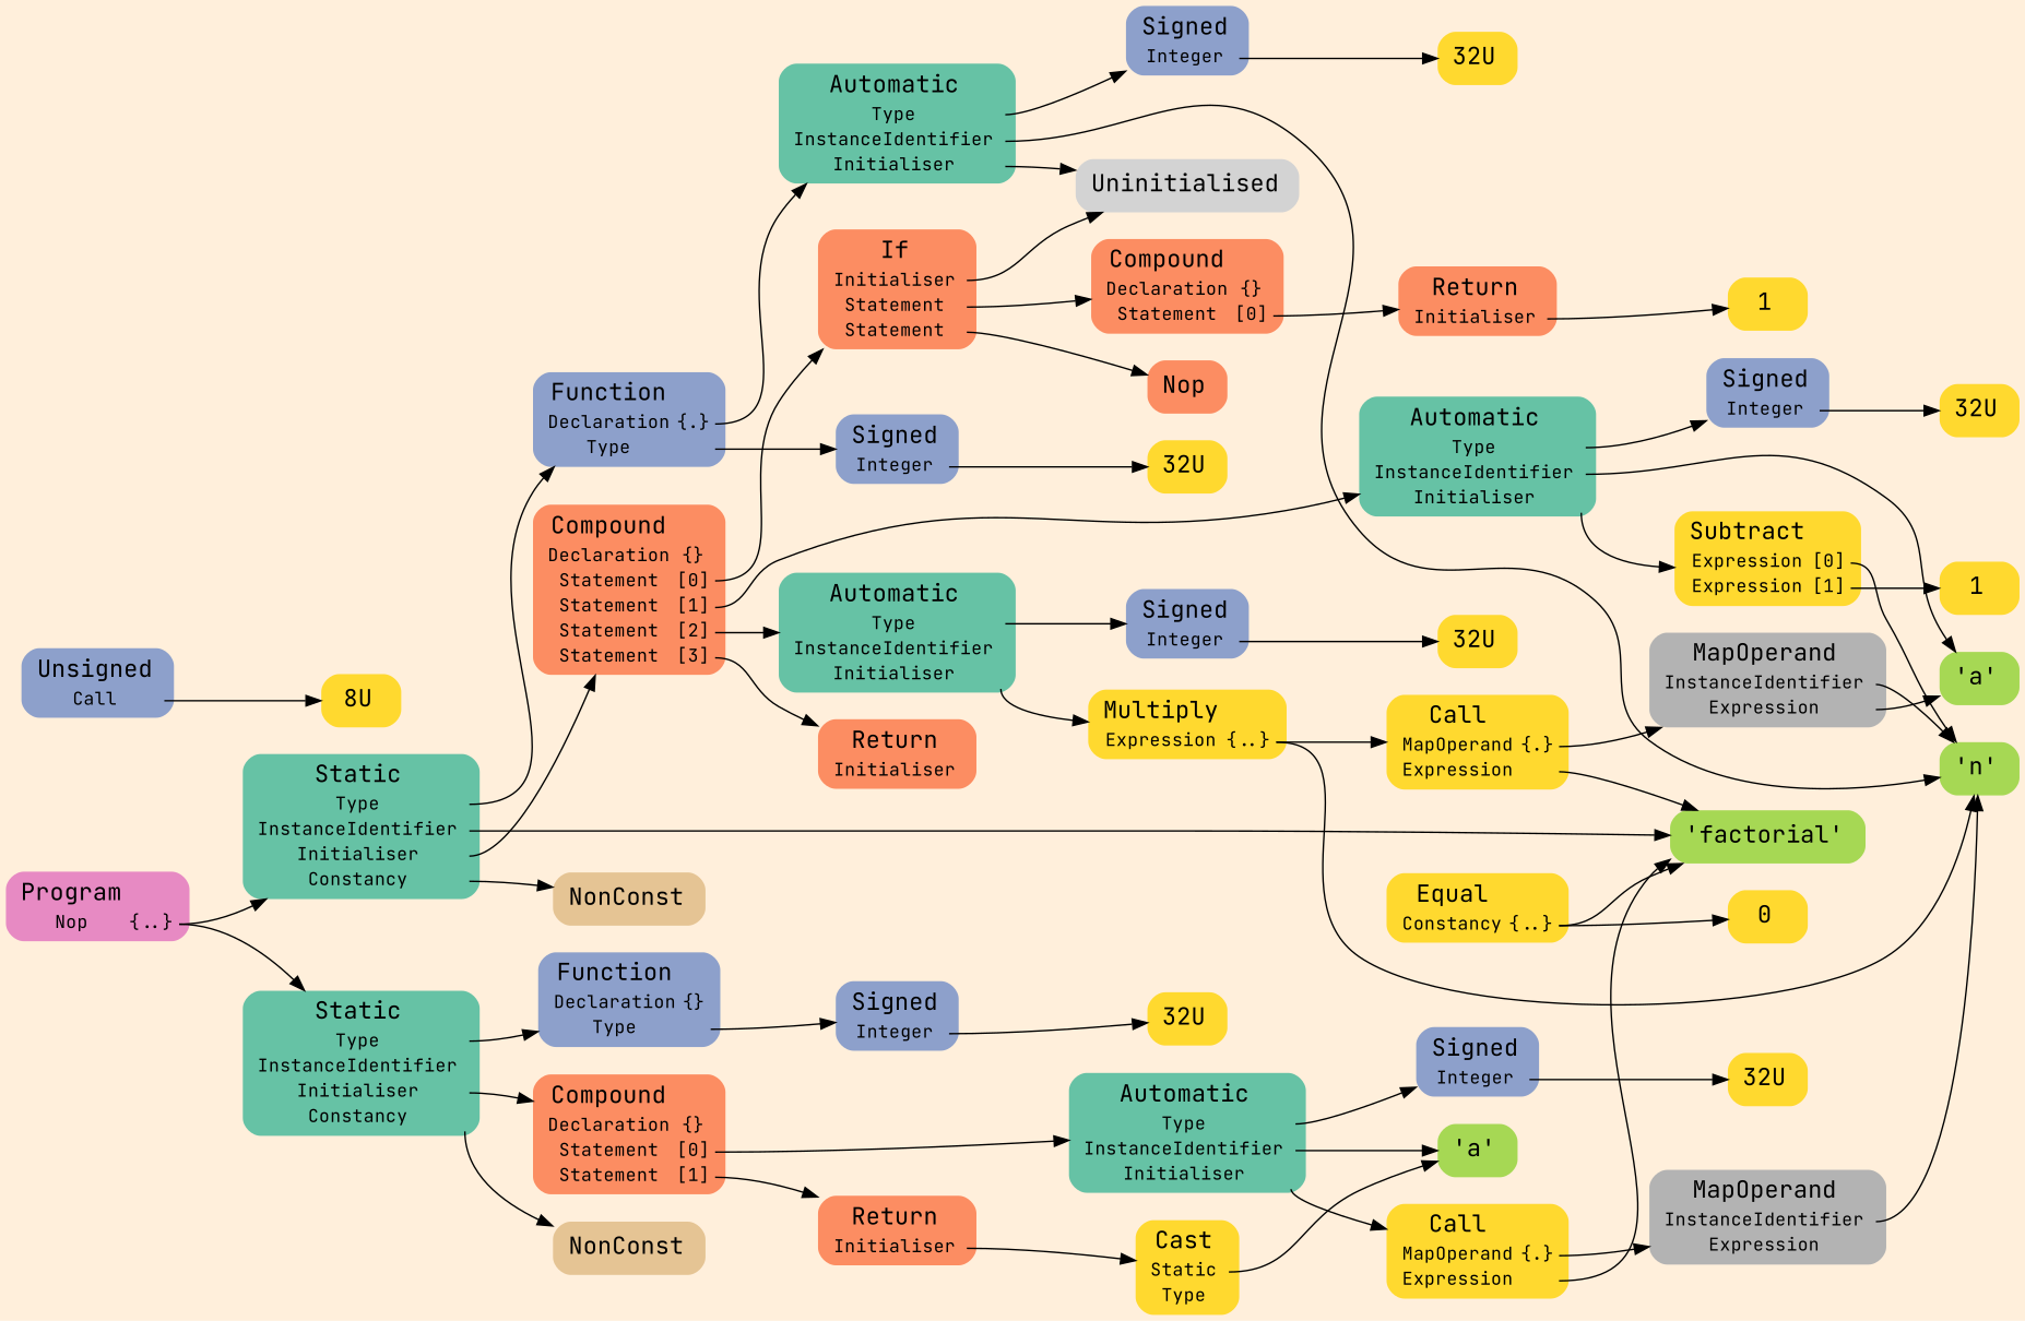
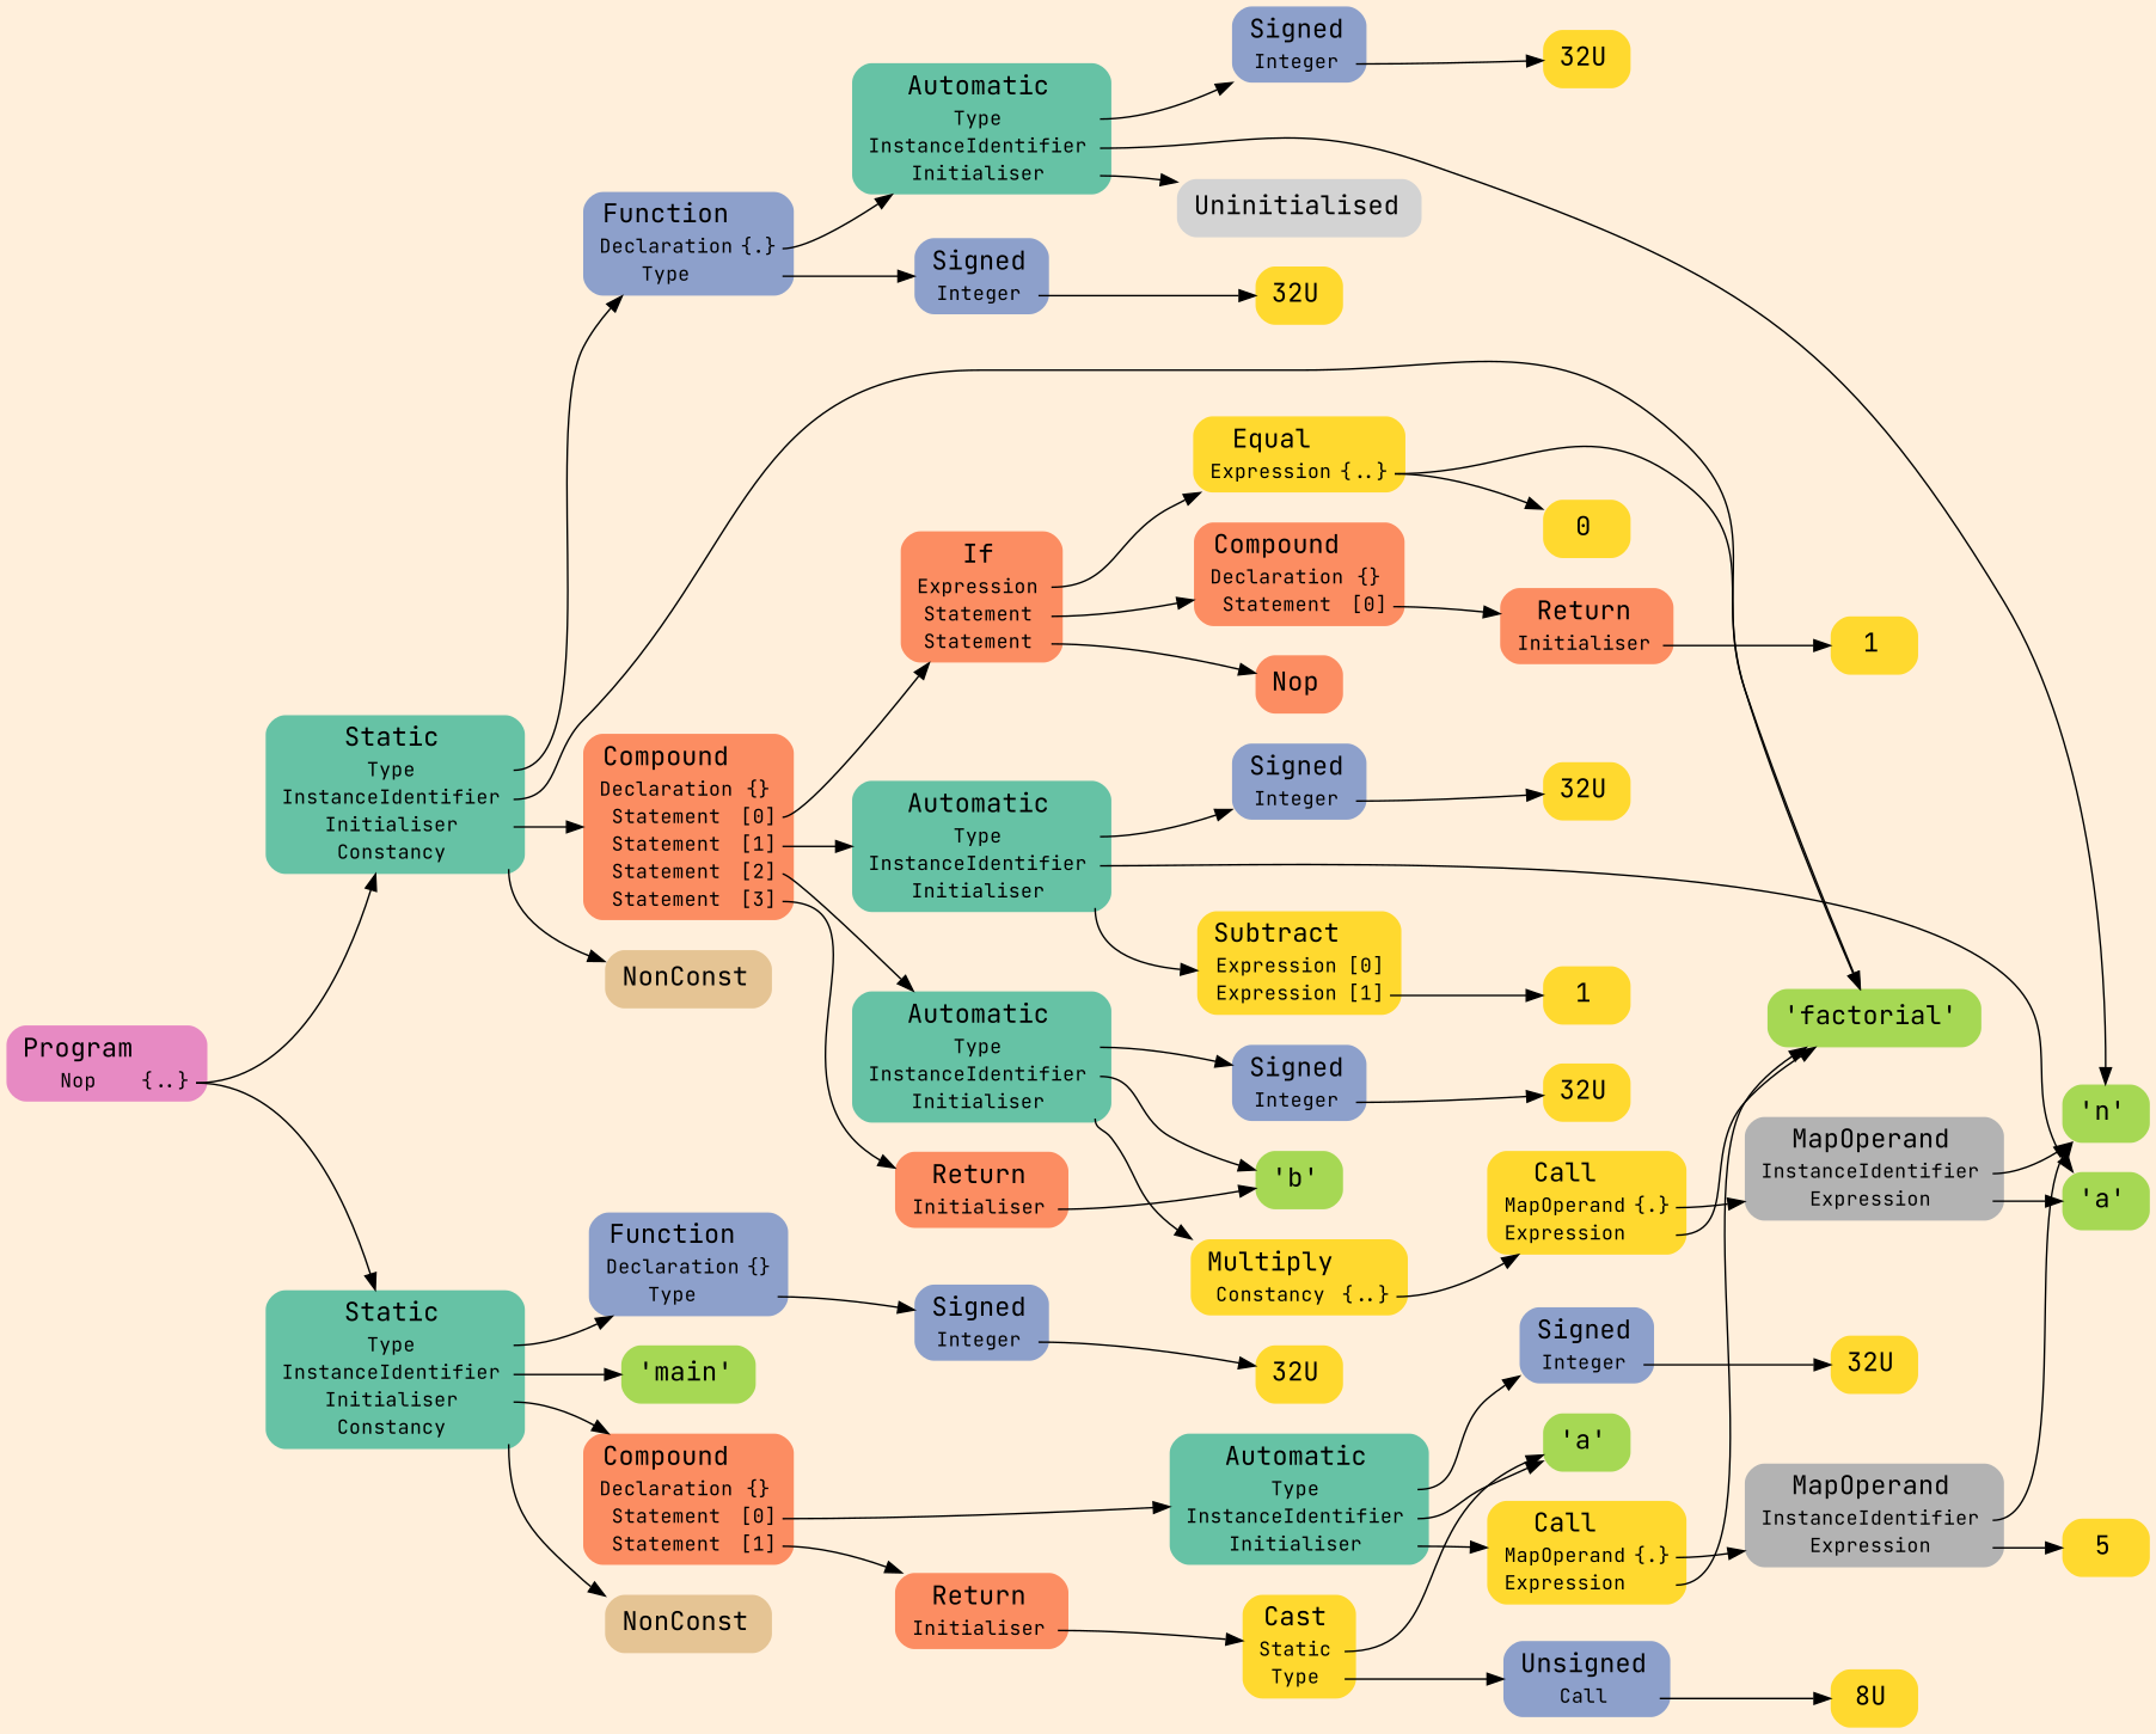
  digraph {
    bgcolor=antiquewhite1
    color=black
    fontcolor=black
    fontname="JetBrains Mono"
    rankdir=LR
    node [fillcolor="/set28/6" fontname="JetBrains Mono" fontsize=12 shape=plaintext style="rounded,filled"]
    edge [color=black fontcolor=black fontname="JetBrains Mono" style=solid tailport=port0]
    n1 [fillcolor="/set28/4" label=<<TABLE BORDER="0" CELLBORDER="0" CELLSPACING="0">      <TR><TD><FONT POINT-SIZE="16.0">Program</FONT></TD><TD></TD></TR>      <TR><TD>Nop</TD><TD PORT="port0">{..}</TD></TR>     </TABLE>>]
    n2 [fillcolor="/set28/1" label=<<TABLE BORDER="0" CELLBORDER="0" CELLSPACING="0">      <TR><TD><FONT POINT-SIZE="16.0">Static</FONT></TD><TD></TD></TR>      <TR><TD>Type</TD><TD PORT="port0"></TD></TR>      <TR><TD>InstanceIdentifier</TD><TD PORT="port1"></TD></TR>      <TR><TD>Initialiser</TD><TD PORT="port2"></TD></TR>      <TR><TD>Constancy</TD><TD PORT="port3"></TD></TR>     </TABLE>>]
    n3 [fillcolor="/set28/1" label=<<TABLE BORDER="0" CELLBORDER="0" CELLSPACING="0">      <TR><TD><FONT POINT-SIZE="16.0">Static</FONT></TD><TD></TD></TR>      <TR><TD>Type</TD><TD PORT="port0"></TD></TR>      <TR><TD>InstanceIdentifier</TD><TD PORT="port1"></TD></TR>      <TR><TD>Initialiser</TD><TD PORT="port2"></TD></TR>      <TR><TD>Constancy</TD><TD PORT="port3"></TD></TR>     </TABLE>>]
    n4 [fillcolor="/set28/3" label=<<TABLE BORDER="0" CELLBORDER="0" CELLSPACING="0">      <TR><TD><FONT POINT-SIZE="16.0">Function</FONT></TD><TD></TD></TR>      <TR><TD>Declaration</TD><TD PORT="port0">{.}</TD></TR>      <TR><TD>Type</TD><TD PORT="port1"></TD></TR>     </TABLE>>]
    n5 [fillcolor="/set28/5" label=<<TABLE BORDER="0" CELLBORDER="0" CELLSPACING="0">      <TR><TD><FONT POINT-SIZE="16.0">'factorial'</FONT></TD><TD></TD></TR>     </TABLE>>]
    n6 [fillcolor="/set28/2" label=<<TABLE BORDER="0" CELLBORDER="0" CELLSPACING="0">      <TR><TD><FONT POINT-SIZE="16.0">Compound</FONT></TD><TD></TD></TR>      <TR><TD>Declaration</TD><TD PORT="port0">{}</TD></TR>      <TR><TD>Statement</TD><TD PORT="port1">[0]</TD></TR>      <TR><TD>Statement</TD><TD PORT="port2">[1]</TD></TR>      <TR><TD>Statement</TD><TD PORT="port3">[2]</TD></TR>      <TR><TD>Statement</TD><TD PORT="port4">[3]</TD></TR>     </TABLE>>]
    n7 [fillcolor="/set28/7" label=<<TABLE BORDER="0" CELLBORDER="0" CELLSPACING="0">      <TR><TD><FONT POINT-SIZE="16.0">NonConst</FONT></TD><TD></TD></TR>     </TABLE>>]
    n8 [fillcolor="/set28/3" label=<<TABLE BORDER="0" CELLBORDER="0" CELLSPACING="0">      <TR><TD><FONT POINT-SIZE="16.0">Function</FONT></TD><TD></TD></TR>      <TR><TD>Declaration</TD><TD PORT="port0">{}</TD></TR>      <TR><TD>Type</TD><TD PORT="port1"></TD></TR>     </TABLE>>]
+   n9 [fillcolor="/set28/5" label=<<TABLE BORDER="0" CELLBORDER="0" CELLSPACING="0">      <TR><TD><FONT POINT-SIZE="16.0">'main'</FONT></TD><TD></TD></TR>     </TABLE>>]
    n10 [fillcolor="/set28/2" label=<<TABLE BORDER="0" CELLBORDER="0" CELLSPACING="0">      <TR><TD><FONT POINT-SIZE="16.0">Compound</FONT></TD><TD></TD></TR>      <TR><TD>Declaration</TD><TD PORT="port0">{}</TD></TR>      <TR><TD>Statement</TD><TD PORT="port1">[0]</TD></TR>      <TR><TD>Statement</TD><TD PORT="port2">[1]</TD></TR>     </TABLE>>]
    n11 [fillcolor="/set28/7" label=<<TABLE BORDER="0" CELLBORDER="0" CELLSPACING="0">      <TR><TD><FONT POINT-SIZE="16.0">NonConst</FONT></TD><TD></TD></TR>     </TABLE>>]
    n12 [fillcolor="/set28/1" label=<<TABLE BORDER="0" CELLBORDER="0" CELLSPACING="0">      <TR><TD><FONT POINT-SIZE="16.0">Automatic</FONT></TD><TD></TD></TR>      <TR><TD>Type</TD><TD PORT="port0"></TD></TR>      <TR><TD>InstanceIdentifier</TD><TD PORT="port1"></TD></TR>      <TR><TD>Initialiser</TD><TD PORT="port2"></TD></TR>     </TABLE>>]
    n13 [fillcolor="/set28/3" label=<<TABLE BORDER="0" CELLBORDER="0" CELLSPACING="0">      <TR><TD><FONT POINT-SIZE="16.0">Signed</FONT></TD><TD></TD></TR>      <TR><TD>Integer</TD><TD PORT="port0"></TD></TR>     </TABLE>>]
-   n14 [fillcolor="/set28/2" label=<<TABLE BORDER="0" CELLBORDER="0" CELLSPACING="0">      <TR><TD><FONT POINT-SIZE="16.0">If</FONT></TD><TD></TD></TR>      <TR><TD>Initialiser</TD><TD PORT="port0"></TD></TR>      <TR><TD>Statement</TD><TD PORT="port1"></TD></TR>      <TR><TD>Statement</TD><TD PORT="port2"></TD></TR>     </TABLE>>]
+   n14 [fillcolor="/set28/2" label=<<TABLE BORDER="0" CELLBORDER="0" CELLSPACING="0">      <TR><TD><FONT POINT-SIZE="16.0">If</FONT></TD><TD></TD></TR>      <TR><TD>Expression</TD><TD PORT="port0"></TD></TR>      <TR><TD>Statement</TD><TD PORT="port1"></TD></TR>      <TR><TD>Statement</TD><TD PORT="port2"></TD></TR>     </TABLE>>]
    n15 [fillcolor="/set28/1" label=<<TABLE BORDER="0" CELLBORDER="0" CELLSPACING="0">      <TR><TD><FONT POINT-SIZE="16.0">Automatic</FONT></TD><TD></TD></TR>      <TR><TD>Type</TD><TD PORT="port0"></TD></TR>      <TR><TD>InstanceIdentifier</TD><TD PORT="port1"></TD></TR>      <TR><TD>Initialiser</TD><TD PORT="port2"></TD></TR>     </TABLE>>]
    n16 [fillcolor="/set28/1" label=<<TABLE BORDER="0" CELLBORDER="0" CELLSPACING="0">      <TR><TD><FONT POINT-SIZE="16.0">Automatic</FONT></TD><TD></TD></TR>      <TR><TD>Type</TD><TD PORT="port0"></TD></TR>      <TR><TD>InstanceIdentifier</TD><TD PORT="port1"></TD></TR>      <TR><TD>Initialiser</TD><TD PORT="port2"></TD></TR>     </TABLE>>]
    n17 [fillcolor="/set28/2" label=<<TABLE BORDER="0" CELLBORDER="0" CELLSPACING="0">      <TR><TD><FONT POINT-SIZE="16.0">Return</FONT></TD><TD></TD></TR>      <TR><TD>Initialiser</TD><TD PORT="port0"></TD></TR>     </TABLE>>]
    n18 [fillcolor="/set28/3" label=<<TABLE BORDER="0" CELLBORDER="0" CELLSPACING="0">      <TR><TD><FONT POINT-SIZE="16.0">Signed</FONT></TD><TD></TD></TR>      <TR><TD>Integer</TD><TD PORT="port0"></TD></TR>     </TABLE>>]
    n19 [fillcolor="/set28/5" label=<<TABLE BORDER="0" CELLBORDER="0" CELLSPACING="0">      <TR><TD><FONT POINT-SIZE="16.0">'n'</FONT></TD><TD></TD></TR>     </TABLE>>]
    n20 [label=<<TABLE BORDER="0" CELLBORDER="0" CELLSPACING="0">      <TR><TD><FONT POINT-SIZE="16.0">Uninitialised</FONT></TD><TD></TD></TR>     </TABLE>> fillcolor=""]
    n21 [label=<<TABLE BORDER="0" CELLBORDER="0" CELLSPACING="0">      <TR><TD><FONT POINT-SIZE="16.0">32U</FONT></TD><TD></TD></TR>     </TABLE>>]
    n22 [label=<<TABLE BORDER="0" CELLBORDER="0" CELLSPACING="0">      <TR><TD><FONT POINT-SIZE="16.0">32U</FONT></TD><TD></TD></TR>     </TABLE>>]
-   n23 [label=<<TABLE BORDER="0" CELLBORDER="0" CELLSPACING="0">      <TR><TD><FONT POINT-SIZE="16.0">Equal</FONT></TD><TD></TD></TR>      <TR><TD>Constancy</TD><TD PORT="port0">{..}</TD></TR>     </TABLE>>]
+   n23 [label=<<TABLE BORDER="0" CELLBORDER="0" CELLSPACING="0">      <TR><TD><FONT POINT-SIZE="16.0">Equal</FONT></TD><TD></TD></TR>      <TR><TD>Expression</TD><TD PORT="port0">{..}</TD></TR>     </TABLE>>]
    n24 [fillcolor="/set28/2" label=<<TABLE BORDER="0" CELLBORDER="0" CELLSPACING="0">      <TR><TD><FONT POINT-SIZE="16.0">Compound</FONT></TD><TD></TD></TR>      <TR><TD>Declaration</TD><TD PORT="port0">{}</TD></TR>      <TR><TD>Statement</TD><TD PORT="port1">[0]</TD></TR>     </TABLE>>]
    n25 [fillcolor="/set28/2" label=<<TABLE BORDER="0" CELLBORDER="0" CELLSPACING="0">      <TR><TD><FONT POINT-SIZE="16.0">Nop</FONT></TD><TD></TD></TR>     </TABLE>>]
    n26 [fillcolor="/set28/3" label=<<TABLE BORDER="0" CELLBORDER="0" CELLSPACING="0">      <TR><TD><FONT POINT-SIZE="16.0">Signed</FONT></TD><TD></TD></TR>      <TR><TD>Integer</TD><TD PORT="port0"></TD></TR>     </TABLE>>]
    n27 [fillcolor="/set28/5" label=<<TABLE BORDER="0" CELLBORDER="0" CELLSPACING="0">      <TR><TD><FONT POINT-SIZE="16.0">'a'</FONT></TD><TD></TD></TR>     </TABLE>>]
    n28 [label=<<TABLE BORDER="0" CELLBORDER="0" CELLSPACING="0">      <TR><TD><FONT POINT-SIZE="16.0">Subtract</FONT></TD><TD></TD></TR>      <TR><TD>Expression</TD><TD PORT="port0">[0]</TD></TR>      <TR><TD>Expression</TD><TD PORT="port1">[1]</TD></TR>     </TABLE>>]
    n29 [fillcolor="/set28/3" label=<<TABLE BORDER="0" CELLBORDER="0" CELLSPACING="0">      <TR><TD><FONT POINT-SIZE="16.0">Signed</FONT></TD><TD></TD></TR>      <TR><TD>Integer</TD><TD PORT="port0"></TD></TR>     </TABLE>>]
-   n31 [label=<<TABLE BORDER="0" CELLBORDER="0" CELLSPACING="0">      <TR><TD><FONT POINT-SIZE="16.0">Multiply</FONT></TD><TD></TD></TR>      <TR><TD>Expression</TD><TD PORT="port0">{..}</TD></TR>     </TABLE>>]
+   n30 [fillcolor="/set28/5" label=<<TABLE BORDER="0" CELLBORDER="0" CELLSPACING="0">      <TR><TD><FONT POINT-SIZE="16.0">'b'</FONT></TD><TD></TD></TR>     </TABLE>>]
+   n31 [label=<<TABLE BORDER="0" CELLBORDER="0" CELLSPACING="0">      <TR><TD><FONT POINT-SIZE="16.0">Multiply</FONT></TD><TD></TD></TR>      <TR><TD>Constancy</TD><TD PORT="port0">{..}</TD></TR>     </TABLE>>]
    n32 [label=<<TABLE BORDER="0" CELLBORDER="0" CELLSPACING="0">      <TR><TD><FONT POINT-SIZE="16.0">0</FONT></TD><TD></TD></TR>     </TABLE>>]
    n33 [fillcolor="/set28/2" label=<<TABLE BORDER="0" CELLBORDER="0" CELLSPACING="0">      <TR><TD><FONT POINT-SIZE="16.0">Return</FONT></TD><TD></TD></TR>      <TR><TD>Initialiser</TD><TD PORT="port0"></TD></TR>     </TABLE>>]
    n34 [label=<<TABLE BORDER="0" CELLBORDER="0" CELLSPACING="0">      <TR><TD><FONT POINT-SIZE="16.0">1</FONT></TD><TD></TD></TR>     </TABLE>>]
    n35 [label=<<TABLE BORDER="0" CELLBORDER="0" CELLSPACING="0">      <TR><TD><FONT POINT-SIZE="16.0">32U</FONT></TD><TD></TD></TR>     </TABLE>>]
    n36 [label=<<TABLE BORDER="0" CELLBORDER="0" CELLSPACING="0">      <TR><TD><FONT POINT-SIZE="16.0">1</FONT></TD><TD></TD></TR>     </TABLE>>]
    n37 [label=<<TABLE BORDER="0" CELLBORDER="0" CELLSPACING="0">      <TR><TD><FONT POINT-SIZE="16.0">32U</FONT></TD><TD></TD></TR>     </TABLE>>]
    n38 [label=<<TABLE BORDER="0" CELLBORDER="0" CELLSPACING="0">      <TR><TD><FONT POINT-SIZE="16.0">Call</FONT></TD><TD></TD></TR>      <TR><TD>MapOperand</TD><TD PORT="port0">{.}</TD></TR>      <TR><TD>Expression</TD><TD PORT="port1"></TD></TR>     </TABLE>>]
    n39 [fillcolor="/set28/8" label=<<TABLE BORDER="0" CELLBORDER="0" CELLSPACING="0">      <TR><TD><FONT POINT-SIZE="16.0">MapOperand</FONT></TD><TD></TD></TR>      <TR><TD>InstanceIdentifier</TD><TD PORT="port0"></TD></TR>      <TR><TD>Expression</TD><TD PORT="port1"></TD></TR>     </TABLE>>]
    n40 [fillcolor="/set28/3" label=<<TABLE BORDER="0" CELLBORDER="0" CELLSPACING="0">      <TR><TD><FONT POINT-SIZE="16.0">Signed</FONT></TD><TD></TD></TR>      <TR><TD>Integer</TD><TD PORT="port0"></TD></TR>     </TABLE>>]
    n41 [fillcolor="/set28/1" label=<<TABLE BORDER="0" CELLBORDER="0" CELLSPACING="0">      <TR><TD><FONT POINT-SIZE="16.0">Automatic</FONT></TD><TD></TD></TR>      <TR><TD>Type</TD><TD PORT="port0"></TD></TR>      <TR><TD>InstanceIdentifier</TD><TD PORT="port1"></TD></TR>      <TR><TD>Initialiser</TD><TD PORT="port2"></TD></TR>     </TABLE>>]
    n42 [fillcolor="/set28/2" label=<<TABLE BORDER="0" CELLBORDER="0" CELLSPACING="0">      <TR><TD><FONT POINT-SIZE="16.0">Return</FONT></TD><TD></TD></TR>      <TR><TD>Initialiser</TD><TD PORT="port0"></TD></TR>     </TABLE>>]
    n43 [label=<<TABLE BORDER="0" CELLBORDER="0" CELLSPACING="0">      <TR><TD><FONT POINT-SIZE="16.0">32U</FONT></TD><TD></TD></TR>     </TABLE>>]
    n44 [fillcolor="/set28/3" label=<<TABLE BORDER="0" CELLBORDER="0" CELLSPACING="0">      <TR><TD><FONT POINT-SIZE="16.0">Signed</FONT></TD><TD></TD></TR>      <TR><TD>Integer</TD><TD PORT="port0"></TD></TR>     </TABLE>>]
    n45 [fillcolor="/set28/5" label=<<TABLE BORDER="0" CELLBORDER="0" CELLSPACING="0">      <TR><TD><FONT POINT-SIZE="16.0">'a'</FONT></TD><TD></TD></TR>     </TABLE>>]
    n46 [label=<<TABLE BORDER="0" CELLBORDER="0" CELLSPACING="0">      <TR><TD><FONT POINT-SIZE="16.0">Call</FONT></TD><TD></TD></TR>      <TR><TD>MapOperand</TD><TD PORT="port0">{.}</TD></TR>      <TR><TD>Expression</TD><TD PORT="port1"></TD></TR>     </TABLE>>]
    n47 [label=<<TABLE BORDER="0" CELLBORDER="0" CELLSPACING="0">      <TR><TD><FONT POINT-SIZE="16.0">Cast</FONT></TD><TD></TD></TR>      <TR><TD>Static</TD><TD PORT="port0"></TD></TR>      <TR><TD>Type</TD><TD PORT="port1"></TD></TR>     </TABLE>>]
    n48 [label=<<TABLE BORDER="0" CELLBORDER="0" CELLSPACING="0">      <TR><TD><FONT POINT-SIZE="16.0">32U</FONT></TD><TD></TD></TR>     </TABLE>>]
    n49 [fillcolor="/set28/8" label=<<TABLE BORDER="0" CELLBORDER="0" CELLSPACING="0">      <TR><TD><FONT POINT-SIZE="16.0">MapOperand</FONT></TD><TD></TD></TR>      <TR><TD>InstanceIdentifier</TD><TD PORT="port0"></TD></TR>      <TR><TD>Expression</TD><TD PORT="port1"></TD></TR>     </TABLE>>]
+   n50 [label=<<TABLE BORDER="0" CELLBORDER="0" CELLSPACING="0">      <TR><TD><FONT POINT-SIZE="16.0">5</FONT></TD><TD></TD></TR>     </TABLE>>]
    n51 [fillcolor="/set28/3" label=<<TABLE BORDER="0" CELLBORDER="0" CELLSPACING="0">      <TR><TD><FONT POINT-SIZE="16.0">Unsigned</FONT></TD><TD></TD></TR>      <TR><TD>Call</TD><TD PORT="port0"></TD></TR>     </TABLE>>]
    n52 [label=<<TABLE BORDER="0" CELLBORDER="0" CELLSPACING="0">      <TR><TD><FONT POINT-SIZE="16.0">8U</FONT></TD><TD></TD></TR>     </TABLE>>]
    n1 -> n2
    n1 -> n3
    n2 -> n4
    n2 -> n5 [tailport=port1]
    n2 -> n6 [tailport=port2]
    n2 -> n7 [tailport=port3]
    n3 -> n8
+   n3 -> n9 [tailport=port1]
    n3 -> n10 [tailport=port2]
    n3 -> n11 [tailport=port3]
    n4 -> n12
    n4 -> n13 [tailport=port1]
    n6 -> n14 [tailport=port1]
    n6 -> n15 [tailport=port2]
    n6 -> n16 [tailport=port3]
    n6 -> n17 [tailport=port4]
    n8 -> n40 [tailport=port1]
    n10 -> n41 [tailport=port1]
    n10 -> n42 [tailport=port2]
    n12 -> n18
    n12 -> n19 [tailport=port1]
    n12 -> n20 [tailport=port2]
    n13 -> n21
-   n14 -> n20
+   n14 -> n23
    n14 -> n24 [tailport=port1]
    n14 -> n25 [tailport=port2]
    n15 -> n26
    n15 -> n27 [tailport=port1]
    n15 -> n28 [tailport=port2]
    n16 -> n29
+   n16 -> n30 [tailport=port1]
    n16 -> n31 [tailport=port2]
+   n17 -> n30
    n18 -> n22
    n23 -> n5
    n23 -> n32
    n24 -> n33 [tailport=port1]
    n26 -> n35
-   n28 -> n19
    n28 -> n36 [tailport=port1]
    n29 -> n37
-   n31 -> n19
    n31 -> n38
    n33 -> n34
    n38 -> n5 [tailport=port1]
    n38 -> n39
    n39 -> n19
    n39 -> n27 [tailport=port1]
    n40 -> n43
    n41 -> n44
    n41 -> n45 [tailport=port1]
    n41 -> n46 [tailport=port2]
    n42 -> n47
    n44 -> n48
    n46 -> n5 [tailport=port1]
    n46 -> n49
    n47 -> n45
+   n47 -> n51 [tailport=port1]
    n49 -> n19
+   n49 -> n50 [tailport=port1]
    n51 -> n52
  }
